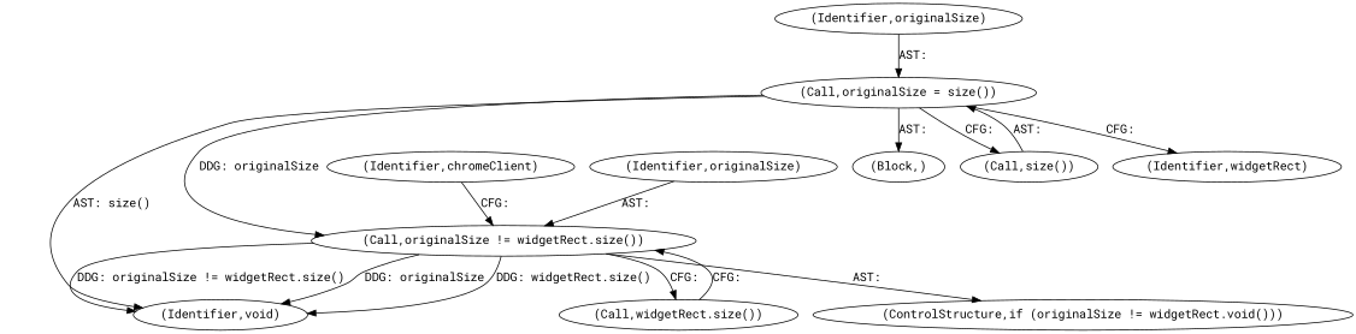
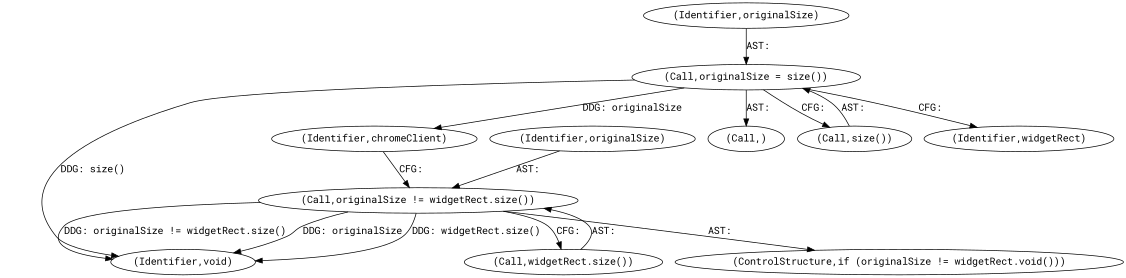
  digraph {
    fontname="Roboto Mono"
    node [fontname="Roboto Mono"]
    edge [fontname="Roboto Mono"]
    n1 [label="(Call,originalSize = size())"]
    n2 [label="(Call,originalSize != widgetRect.size())"]
-   n3 [label="(Block,)"]
+   n3 [label="(Call,)"]
    n4 [label="(Identifier,void)"]
    n5 [label="(Call,size())"]
    n6 [label="(Identifier,widgetRect)"]
    n7 [label="(Call,widgetRect.size())"]
    n8 [label="(ControlStructure,if (originalSize != widgetRect.void()))"]
    n9 [label="(Identifier,chromeClient)"]
    n10 [label="(Identifier,originalSize)"]
    n11 [label="(Identifier,originalSize)"]
-   n1 -> n2 [label="DDG: originalSize"]
+   n1 -> n9 [label="DDG: originalSize"]
    n1 -> n3 [label="AST: "]
-   n1 -> n4 [label="AST: size()"]
+   n1 -> n4 [label="DDG: size()"]
    n1 -> n5 [label="CFG: "]
    n1 -> n6 [label="CFG: "]
    n2 -> n4 [label="DDG: originalSize != widgetRect.size()"]
    n2 -> n4 [label="DDG: originalSize"]
    n2 -> n4 [label="DDG: widgetRect.size()"]
    n2 -> n7 [label="CFG: "]
    n2 -> n8 [label="AST: "]
    n5 -> n1 [label="AST: "]
-   n7 -> n2 [label="CFG: "]
+   n7 -> n2 [label="AST: "]
    n9 -> n2 [label="CFG: "]
    n10 -> n2 [label="AST: "]
    n11 -> n1 [label="AST: "]
  }
